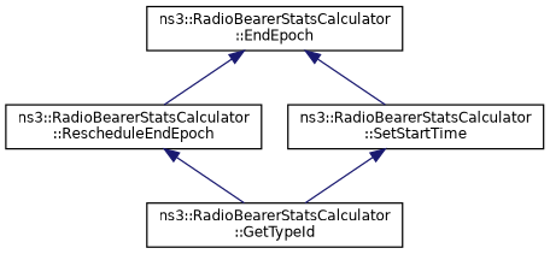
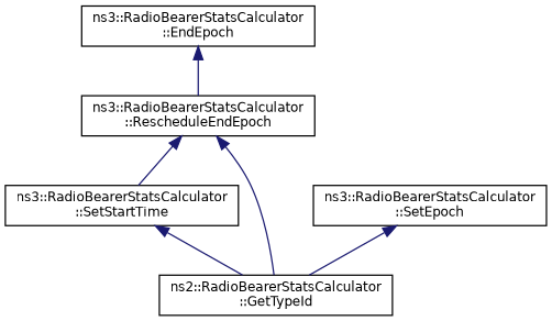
  digraph {
    rankdir=TB
    node [color=black fillcolor=white fontname=Helvetica fontsize=10 shape=record style=filled]
    edge [color=midnightblue dir=back fontname=Helvetica fontsize=10 labelfontname=Helvetica labelfontsize=10 style=solid]
    n1 [height=0.2 label="ns3::RadioBearerStatsCalculator\l::EndEpoch" width=0.4]
    n2 [height=0.2 label="ns3::RadioBearerStatsCalculator\l::RescheduleEndEpoch" width=0.4]
    n3 [height=0.2 label="ns3::RadioBearerStatsCalculator\l::SetStartTime" width=0.4]
-   n4 [height=0.2 label="ns3::RadioBearerStatsCalculator\l::GetTypeId" width=0.4]
+   n4 [height=0.2 label="ns2::RadioBearerStatsCalculator\l::GetTypeId" width=0.4]
+   n5 [height=0.2 label="ns3::RadioBearerStatsCalculator\l::SetEpoch" width=0.4]
    n1 -> n2
-   n1 -> n3
+   n2 -> n3
    n2 -> n4
    n3 -> n4
+   n5 -> n4
  }
